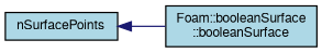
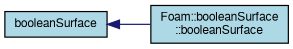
  digraph {
    rankdir=LR
    node [color=black fillcolor=lightblue fontname=FreeSans fontsize=10 shape=record style=filled]
-   n1 [fontcolor=black height=0.2 label=nSurfacePoints width=0.4]
+   n1 [fontcolor=black height=0.2 label=booleanSurface width=0.4]
    n2 [height=0.2 label="Foam::booleanSurface\l::booleanSurface" width=0.4]
    n1 -> n2 [color=midnightblue dir=back fontname=FreeSans fontsize=10 labelfontname=FreeSans labelfontsize=10 style=solid]
  }
